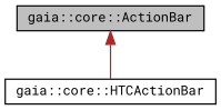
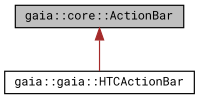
  digraph {
    fontname="Roboto Mono"
    node [color=black fontname="Roboto Mono" fontsize=10 shape=record style=filled]
    n1 [fillcolor=grey75 fontcolor=black height=0.2 label="gaia::core::ActionBar" width=0.4]
-   n2 [fillcolor=white height=0.2 label="gaia::core::HTCActionBar" width=0.4]
+   n2 [fillcolor=white height=0.2 label="gaia::gaia::HTCActionBar" width=0.4]
    n1 -> n2 [color=brown dir=back fontname="Roboto Mono" fontsize=10 labelfontname=Helvetica labelfontsize=10 style=solid]
  }
